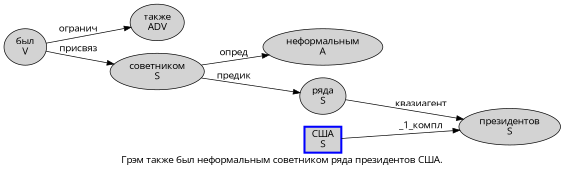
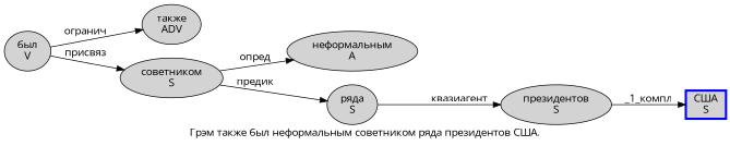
  digraph {
    fontname="Open Sans"
    label="Грэм также был неформальным советником ряда президентов США."
    rankdir=LR
    node [fillcolor=lightgray fontname="Open Sans" penwidth=1 shape=ellipse style=filled]
    edge [fontname="Open Sans"]
    n1 [label="также\nADV"]
    n2 [label="был\nV"]
    n3 [label="советником\nS"]
    n4 [label="неформальным\nA"]
    n5 [label="ряда\nS"]
    n6 [label="президентов\nS"]
    n7 [color=blue label="США\nS" penwidth=3 shape=box]
    n2 -> n1 [label="огранич"]
    n2 -> n3 [label="присвяз"]
    n3 -> n4 [label="опред"]
    n3 -> n5 [label="предик"]
    n5 -> n6 [label="квазиагент"]
-   n7 -> n6 [label="_1_компл"]
+   n6 -> n7 [label="_1_компл"]
  }
